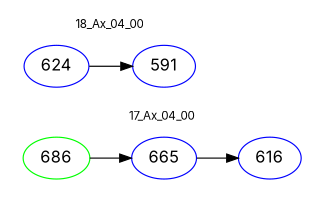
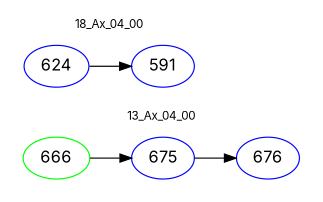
  digraph {
    fontname=Inter
    rankdir=LR
    node [color=blue fontname=Inter]
    edge [color=black fontname=Inter]
-   n1 [label=665]
-   n2 [color=green label=686]
-   n3 [label=616]
+   n1 [label=675]
+   n2 [color=green label=666]
+   n3 [label=676]
    n4 [label=624]
    n5 [label=591]
    subgraph cluster_1 {
      color=white
      fontsize=10
-     label="17_Ax_04_00"
+     label="13_Ax_04_00"
      n1
      n2
      n3
    }
    subgraph cluster_2 {
      color=white
      fontsize=10
      label="18_Ax_04_00"
      n4
      n5
    }
    n1 -> n3
    n2 -> n1
    n4 -> n5
  }
